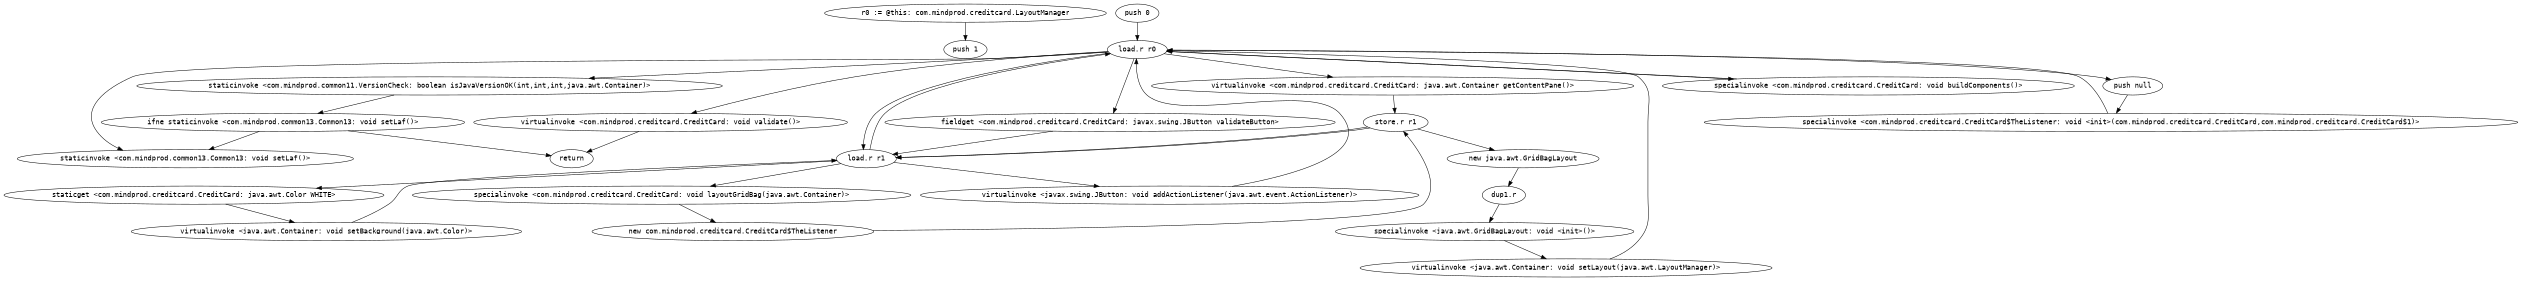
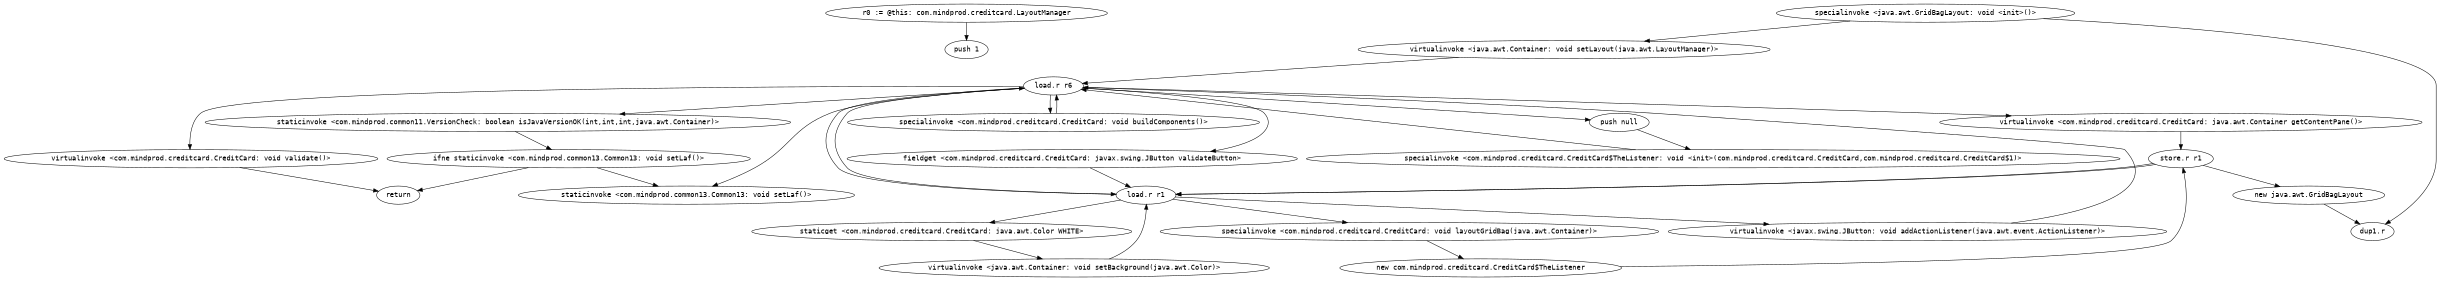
  digraph {
    fontname="DejaVu Sans Mono"
    node [fontname="DejaVu Sans Mono"]
    edge [fontname="DejaVu Sans Mono"]
    n1 [label="r0 := @this: com.mindprod.creditcard.LayoutManager"]
    "push 1"
-   "push 0"
-   "load.r r0"
+   "load.r r0" [label="load.r r6"]
    "staticinvoke <com.mindprod.common11.VersionCheck: boolean isJavaVersionOK(int,int,int,java.awt.Container)>"
    "virtualinvoke <com.mindprod.creditcard.CreditCard: java.awt.Container getContentPane()>"
    "load.r r1"
    "specialinvoke <com.mindprod.creditcard.CreditCard: void buildComponents()>"
    "push null"
    "fieldget <com.mindprod.creditcard.CreditCard: javax.swing.JButton validateButton>"
    "virtualinvoke <com.mindprod.creditcard.CreditCard: void validate()>"
    "staticinvoke <com.mindprod.common13.Common13: void setLaf()>"
    "ifne staticinvoke <com.mindprod.common13.Common13: void setLaf()>"
    "store.r r1"
    "staticget <com.mindprod.creditcard.CreditCard: java.awt.Color WHITE>"
    "specialinvoke <com.mindprod.creditcard.CreditCard: void layoutGridBag(java.awt.Container)>"
    "virtualinvoke <javax.swing.JButton: void addActionListener(java.awt.event.ActionListener)>"
    "specialinvoke <com.mindprod.creditcard.CreditCard$TheListener: void <init>(com.mindprod.creditcard.CreditCard,com.mindprod.creditcard.CreditCard$1)>"
    return
    "new java.awt.GridBagLayout"
    "virtualinvoke <java.awt.Container: void setBackground(java.awt.Color)>"
    "dup1.r"
    "new com.mindprod.creditcard.CreditCard$TheListener"
    "specialinvoke <java.awt.GridBagLayout: void <init>()>"
    "virtualinvoke <java.awt.Container: void setLayout(java.awt.LayoutManager)>"
    n1 -> "push 1"
-   "push 0" -> "load.r r0"
    "load.r r0" -> "staticinvoke <com.mindprod.common11.VersionCheck: boolean isJavaVersionOK(int,int,int,java.awt.Container)>"
    "load.r r0" -> "virtualinvoke <com.mindprod.creditcard.CreditCard: java.awt.Container getContentPane()>"
    "load.r r0" -> "load.r r1"
    "load.r r0" -> "specialinvoke <com.mindprod.creditcard.CreditCard: void buildComponents()>"
    "load.r r0" -> "push null"
    "load.r r0" -> "fieldget <com.mindprod.creditcard.CreditCard: javax.swing.JButton validateButton>"
    "load.r r0" -> "virtualinvoke <com.mindprod.creditcard.CreditCard: void validate()>"
    "load.r r0" -> "staticinvoke <com.mindprod.common13.Common13: void setLaf()>"
    "staticinvoke <com.mindprod.common11.VersionCheck: boolean isJavaVersionOK(int,int,int,java.awt.Container)>" -> "ifne staticinvoke <com.mindprod.common13.Common13: void setLaf()>"
    "virtualinvoke <com.mindprod.creditcard.CreditCard: java.awt.Container getContentPane()>" -> "store.r r1"
    "load.r r1" -> "load.r r0"
    "load.r r1" -> "staticget <com.mindprod.creditcard.CreditCard: java.awt.Color WHITE>"
    "load.r r1" -> "specialinvoke <com.mindprod.creditcard.CreditCard: void layoutGridBag(java.awt.Container)>"
    "load.r r1" -> "virtualinvoke <javax.swing.JButton: void addActionListener(java.awt.event.ActionListener)>"
    "specialinvoke <com.mindprod.creditcard.CreditCard: void buildComponents()>" -> "load.r r0"
    "push null" -> "specialinvoke <com.mindprod.creditcard.CreditCard$TheListener: void <init>(com.mindprod.creditcard.CreditCard,com.mindprod.creditcard.CreditCard$1)>"
    "fieldget <com.mindprod.creditcard.CreditCard: javax.swing.JButton validateButton>" -> "load.r r1"
    "virtualinvoke <com.mindprod.creditcard.CreditCard: void validate()>" -> return
    "ifne staticinvoke <com.mindprod.common13.Common13: void setLaf()>" -> "staticinvoke <com.mindprod.common13.Common13: void setLaf()>"
    "ifne staticinvoke <com.mindprod.common13.Common13: void setLaf()>" -> return
    "store.r r1" -> "load.r r1"
    "store.r r1" -> "load.r r1"
    "store.r r1" -> "new java.awt.GridBagLayout"
    "staticget <com.mindprod.creditcard.CreditCard: java.awt.Color WHITE>" -> "virtualinvoke <java.awt.Container: void setBackground(java.awt.Color)>"
    "specialinvoke <com.mindprod.creditcard.CreditCard: void layoutGridBag(java.awt.Container)>" -> "new com.mindprod.creditcard.CreditCard$TheListener"
    "virtualinvoke <javax.swing.JButton: void addActionListener(java.awt.event.ActionListener)>" -> "load.r r0"
    "specialinvoke <com.mindprod.creditcard.CreditCard$TheListener: void <init>(com.mindprod.creditcard.CreditCard,com.mindprod.creditcard.CreditCard$1)>" -> "load.r r0"
    "new java.awt.GridBagLayout" -> "dup1.r"
    "virtualinvoke <java.awt.Container: void setBackground(java.awt.Color)>" -> "load.r r1"
-   "dup1.r" -> "specialinvoke <java.awt.GridBagLayout: void <init>()>"
+   "specialinvoke <java.awt.GridBagLayout: void <init>()>" -> "dup1.r"
    "new com.mindprod.creditcard.CreditCard$TheListener" -> "store.r r1"
    "specialinvoke <java.awt.GridBagLayout: void <init>()>" -> "virtualinvoke <java.awt.Container: void setLayout(java.awt.LayoutManager)>"
    "virtualinvoke <java.awt.Container: void setLayout(java.awt.LayoutManager)>" -> "load.r r0"
  }
